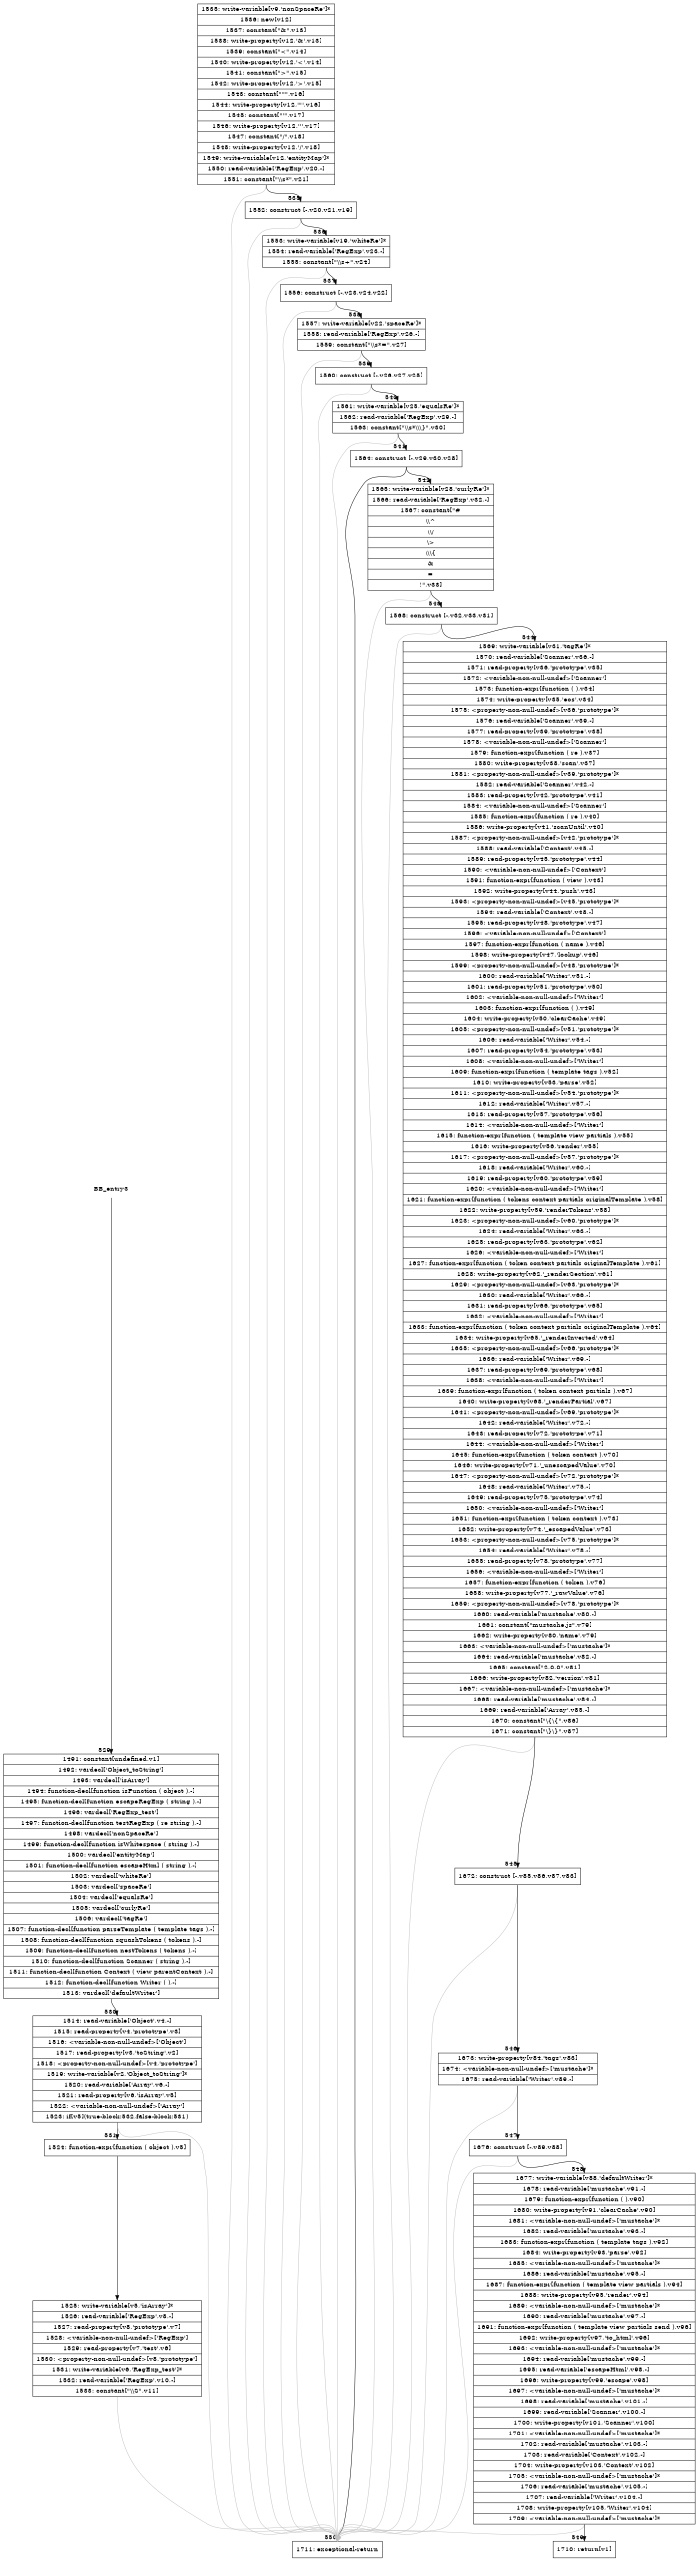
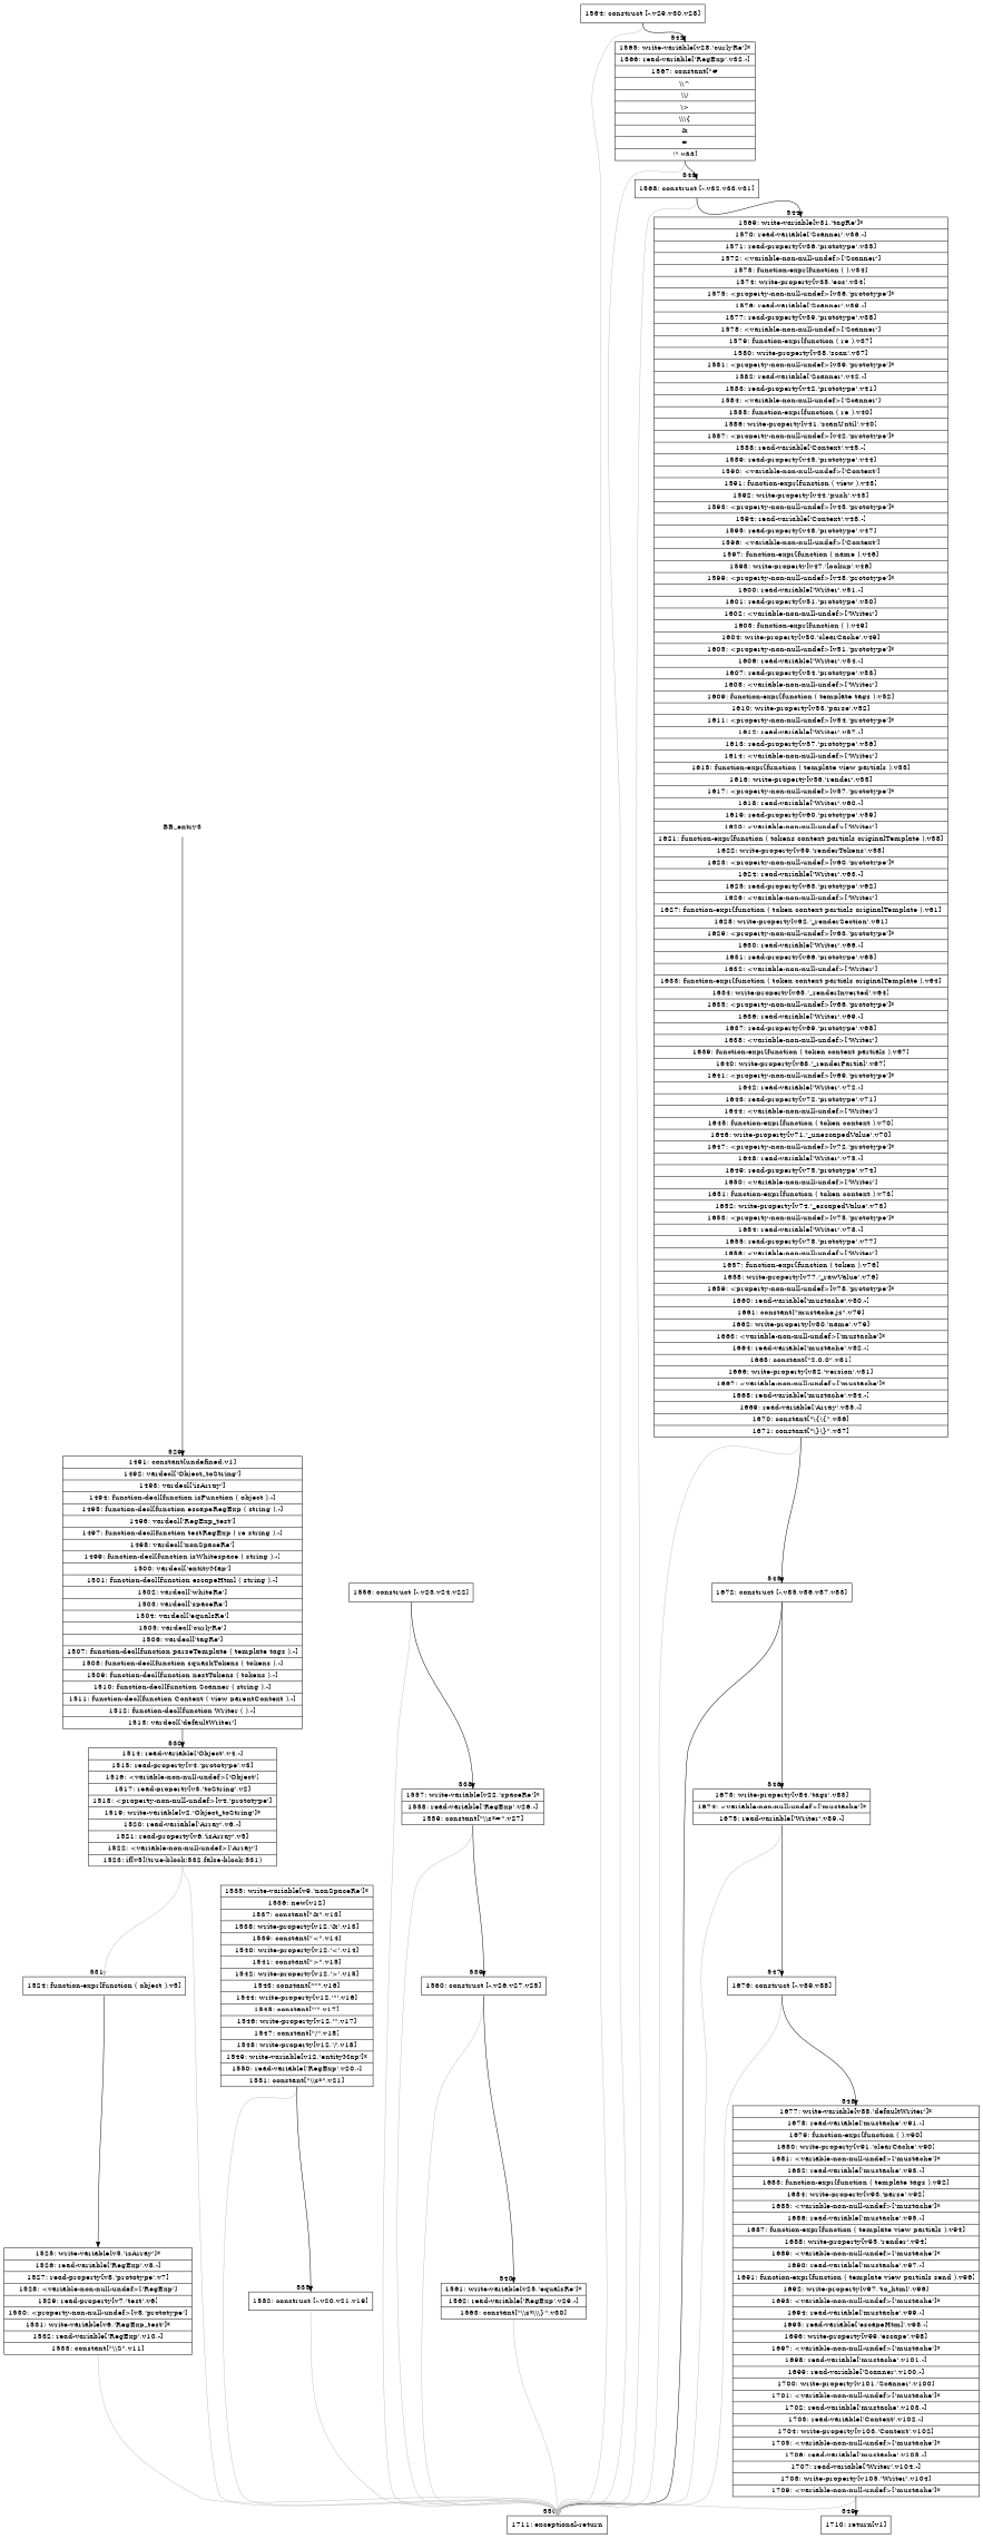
  digraph {
    rankdir=TD
    node [shape=record]
    edge [headport=n tailport=s]
    n1 [label=BB_entry3 shape=none]
    n2 [label="{1491: constant[undefined,v1]|1492: vardecl['Object_toString']|1493: vardecl['isArray']|1494: function-decl[function isFunction ( object ),-]|1495: function-decl[function escapeRegExp ( string ),-]|1496: vardecl['RegExp_test']|1497: function-decl[function testRegExp ( re string ),-]|1498: vardecl['nonSpaceRe']|1499: function-decl[function isWhitespace ( string ),-]|1500: vardecl['entityMap']|1501: function-decl[function escapeHtml ( string ),-]|1502: vardecl['whiteRe']|1503: vardecl['spaceRe']|1504: vardecl['equalsRe']|1505: vardecl['curlyRe']|1506: vardecl['tagRe']|1507: function-decl[function parseTemplate ( template tags ),-]|1508: function-decl[function squashTokens ( tokens ),-]|1509: function-decl[function nestTokens ( tokens ),-]|1510: function-decl[function Scanner ( string ),-]|1511: function-decl[function Context ( view parentContext ),-]|1512: function-decl[function Writer ( ),-]|1513: vardecl['defaultWriter']}"]
    n3 [label="{1514: read-variable['Object',v4,-]|1515: read-property[v4,'prototype',v3]|1516: \<variable-non-null-undef\>['Object']|1517: read-property[v3,'toString',v2]|1518: \<property-non-null-undef\>[v4,'prototype']|1519: write-variable[v2,'Object_toString']*|1520: read-variable['Array',v6,-]|1521: read-property[v6,'isArray',v5]|1522: \<variable-non-null-undef\>['Array']|1523: if[v5](true-block:532,false-block:531)}"]
    n4 [label="{1524: function-expr[function ( object ),v5]}"]
    n5 [label="{1711: exceptional-return}"]
    n6 [label="{1525: write-variable[v5,'isArray']*|1526: read-variable['RegExp',v8,-]|1527: read-property[v8,'prototype',v7]|1528: \<variable-non-null-undef\>['RegExp']|1529: read-property[v7,'test',v6]|1530: \<property-non-null-undef\>[v8,'prototype']|1531: write-variable[v6,'RegExp_test']*|1532: read-variable['RegExp',v10,-]|1533: constant[\"\\\\S\",v11]}"]
    n7 [label="{1535: write-variable[v9,'nonSpaceRe']*|1536: new[v12]|1537: constant[\"&amp;\",v13]|1538: write-property[v12,'&',v13]|1539: constant[\"&lt;\",v14]|1540: write-property[v12,'\<',v14]|1541: constant[\"&gt;\",v15]|1542: write-property[v12,'\>',v15]|1543: constant[\"&quot;\",v16]|1544: write-property[v12,'\"',v16]|1545: constant[\"&#39;\",v17]|1546: write-property[v12,''',v17]|1547: constant[\"&#x2F;\",v18]|1548: write-property[v12,'/',v18]|1549: write-variable[v12,'entityMap']*|1550: read-variable['RegExp',v20,-]|1551: constant[\"\\\\s*\",v21]}"]
    n8 [label="{1552: construct [-,v20,v21,v19]}"]
-   n9 [label="{1553: write-variable[v19,'whiteRe']*|1554: read-variable['RegExp',v23,-]|1555: constant[\"\\\\s+\",v24]}"]
    n10 [label="{1556: construct [-,v23,v24,v22]}"]
    n11 [label="{1557: write-variable[v22,'spaceRe']*|1558: read-variable['RegExp',v26,-]|1559: constant[\"\\\\s*=\",v27]}"]
    n12 [label="{1560: construct [-,v26,v27,v25]}"]
    n13 [label="{1561: write-variable[v25,'equalsRe']*|1562: read-variable['RegExp',v29,-]|1563: constant[\"\\\\s*\\\\\\\}\",v30]}"]
    n14 [label="{1564: construct [-,v29,v30,v28]}"]
    n15 [label="{1565: write-variable[v28,'curlyRe']*|1566: read-variable['RegExp',v32,-]|1567: constant[\"#|\\\\^|\\\\/|\\\>|\\\\\\\{|&|=|!\",v33]}"]
    n16 [label="{1568: construct [-,v32,v33,v31]}"]
    n17 [label="{1569: write-variable[v31,'tagRe']*|1570: read-variable['Scanner',v36,-]|1571: read-property[v36,'prototype',v35]|1572: \<variable-non-null-undef\>['Scanner']|1573: function-expr[function ( ),v34]|1574: write-property[v35,'eos',v34]|1575: \<property-non-null-undef\>[v36,'prototype']*|1576: read-variable['Scanner',v39,-]|1577: read-property[v39,'prototype',v38]|1578: \<variable-non-null-undef\>['Scanner']|1579: function-expr[function ( re ),v37]|1580: write-property[v38,'scan',v37]|1581: \<property-non-null-undef\>[v39,'prototype']*|1582: read-variable['Scanner',v42,-]|1583: read-property[v42,'prototype',v41]|1584: \<variable-non-null-undef\>['Scanner']|1585: function-expr[function ( re ),v40]|1586: write-property[v41,'scanUntil',v40]|1587: \<property-non-null-undef\>[v42,'prototype']*|1588: read-variable['Context',v45,-]|1589: read-property[v45,'prototype',v44]|1590: \<variable-non-null-undef\>['Context']|1591: function-expr[function ( view ),v43]|1592: write-property[v44,'push',v43]|1593: \<property-non-null-undef\>[v45,'prototype']*|1594: read-variable['Context',v48,-]|1595: read-property[v48,'prototype',v47]|1596: \<variable-non-null-undef\>['Context']|1597: function-expr[function ( name ),v46]|1598: write-property[v47,'lookup',v46]|1599: \<property-non-null-undef\>[v48,'prototype']*|1600: read-variable['Writer',v51,-]|1601: read-property[v51,'prototype',v50]|1602: \<variable-non-null-undef\>['Writer']|1603: function-expr[function ( ),v49]|1604: write-property[v50,'clearCache',v49]|1605: \<property-non-null-undef\>[v51,'prototype']*|1606: read-variable['Writer',v54,-]|1607: read-property[v54,'prototype',v53]|1608: \<variable-non-null-undef\>['Writer']|1609: function-expr[function ( template tags ),v52]|1610: write-property[v53,'parse',v52]|1611: \<property-non-null-undef\>[v54,'prototype']*|1612: read-variable['Writer',v57,-]|1613: read-property[v57,'prototype',v56]|1614: \<variable-non-null-undef\>['Writer']|1615: function-expr[function ( template view partials ),v55]|1616: write-property[v56,'render',v55]|1617: \<property-non-null-undef\>[v57,'prototype']*|1618: read-variable['Writer',v60,-]|1619: read-property[v60,'prototype',v59]|1620: \<variable-non-null-undef\>['Writer']|1621: function-expr[function ( tokens context partials originalTemplate ),v58]|1622: write-property[v59,'renderTokens',v58]|1623: \<property-non-null-undef\>[v60,'prototype']*|1624: read-variable['Writer',v63,-]|1625: read-property[v63,'prototype',v62]|1626: \<variable-non-null-undef\>['Writer']|1627: function-expr[function ( token context partials originalTemplate ),v61]|1628: write-property[v62,'_renderSection',v61]|1629: \<property-non-null-undef\>[v63,'prototype']*|1630: read-variable['Writer',v66,-]|1631: read-property[v66,'prototype',v65]|1632: \<variable-non-null-undef\>['Writer']|1633: function-expr[function ( token context partials originalTemplate ),v64]|1634: write-property[v65,'_renderInverted',v64]|1635: \<property-non-null-undef\>[v66,'prototype']*|1636: read-variable['Writer',v69,-]|1637: read-property[v69,'prototype',v68]|1638: \<variable-non-null-undef\>['Writer']|1639: function-expr[function ( token context partials ),v67]|1640: write-property[v68,'_renderPartial',v67]|1641: \<property-non-null-undef\>[v69,'prototype']*|1642: read-variable['Writer',v72,-]|1643: read-property[v72,'prototype',v71]|1644: \<variable-non-null-undef\>['Writer']|1645: function-expr[function ( token context ),v70]|1646: write-property[v71,'_unescapedValue',v70]|1647: \<property-non-null-undef\>[v72,'prototype']*|1648: read-variable['Writer',v75,-]|1649: read-property[v75,'prototype',v74]|1650: \<variable-non-null-undef\>['Writer']|1651: function-expr[function ( token context ),v73]|1652: write-property[v74,'_escapedValue',v73]|1653: \<property-non-null-undef\>[v75,'prototype']*|1654: read-variable['Writer',v78,-]|1655: read-property[v78,'prototype',v77]|1656: \<variable-non-null-undef\>['Writer']|1657: function-expr[function ( token ),v76]|1658: write-property[v77,'_rawValue',v76]|1659: \<property-non-null-undef\>[v78,'prototype']*|1660: read-variable['mustache',v80,-]|1661: constant[\"mustache.js\",v79]|1662: write-property[v80,'name',v79]|1663: \<variable-non-null-undef\>['mustache']*|1664: read-variable['mustache',v82,-]|1665: constant[\"2.0.0\",v81]|1666: write-property[v82,'version',v81]|1667: \<variable-non-null-undef\>['mustache']*|1668: read-variable['mustache',v84,-]|1669: read-variable['Array',v85,-]|1670: constant[\"\\\{\\\{\",v86]|1671: constant[\"\\\}\\\}\",v87]}"]
    n18 [label="{1672: construct [-,v85,v86,v87,v83]}"]
    n19 [label="{1673: write-property[v84,'tags',v83]|1674: \<variable-non-null-undef\>['mustache']*|1675: read-variable['Writer',v89,-]}"]
    n20 [label="{1676: construct [-,v89,v88]}"]
    n21 [label="{1677: write-variable[v88,'defaultWriter']*|1678: read-variable['mustache',v91,-]|1679: function-expr[function ( ),v90]|1680: write-property[v91,'clearCache',v90]|1681: \<variable-non-null-undef\>['mustache']*|1682: read-variable['mustache',v93,-]|1683: function-expr[function ( template tags ),v92]|1684: write-property[v93,'parse',v92]|1685: \<variable-non-null-undef\>['mustache']*|1686: read-variable['mustache',v95,-]|1687: function-expr[function ( template view partials ),v94]|1688: write-property[v95,'render',v94]|1689: \<variable-non-null-undef\>['mustache']*|1690: read-variable['mustache',v97,-]|1691: function-expr[function ( template view partials send ),v96]|1692: write-property[v97,'to_html',v96]|1693: \<variable-non-null-undef\>['mustache']*|1694: read-variable['mustache',v99,-]|1695: read-variable['escapeHtml',v98,-]|1696: write-property[v99,'escape',v98]|1697: \<variable-non-null-undef\>['mustache']*|1698: read-variable['mustache',v101,-]|1699: read-variable['Scanner',v100,-]|1700: write-property[v101,'Scanner',v100]|1701: \<variable-non-null-undef\>['mustache']*|1702: read-variable['mustache',v103,-]|1703: read-variable['Context',v102,-]|1704: write-property[v103,'Context',v102]|1705: \<variable-non-null-undef\>['mustache']*|1706: read-variable['mustache',v105,-]|1707: read-variable['Writer',v104,-]|1708: write-property[v105,'Writer',v104]|1709: \<variable-non-null-undef\>['mustache']*}"]
    n22 [label="{1710: return[v1]}"]
    n1 -> n2 [headlabel="    529"]
    n2 -> n3 [headlabel="      530"]
-   n3 -> n4 [headlabel="      531"]
+   n3 -> n4 [headlabel="      531" color=gray]
    n3 -> n5 [color=gray headlabel="      550"]
    n4 -> n6
    n6 -> n5 [color=gray]
    n7 -> n5 [color=gray]
    n7 -> n8 [headlabel="      535"]
    n8 -> n5 [color=gray]
-   n8 -> n9 [headlabel="      536"]
-   n9 -> n5 [color=gray]
-   n9 -> n10 [headlabel="      537"]
    n10 -> n5 [color=gray]
    n10 -> n11 [headlabel="      538"]
    n11 -> n5 [color=gray]
    n11 -> n12 [headlabel="      539"]
    n12 -> n5 [color=gray]
    n12 -> n13 [headlabel="      540"]
    n13 -> n5 [color=gray]
-   n13 -> n14 [headlabel="      541"]
-   n14 -> n5 [color=black]
+   n14 -> n5 [color=gray]
    n14 -> n15 [headlabel="      542"]
    n15 -> n5 [color=gray]
    n15 -> n16 [headlabel="      543"]
    n16 -> n5 [color=gray]
    n16 -> n17 [headlabel="      544"]
    n17 -> n5 [color=gray]
    n17 -> n18 [headlabel="      545"]
-   n18 -> n5 [color=gray]
+   n18 -> n5 [color=black]
    n18 -> n19 [headlabel="      546"]
    n19 -> n5 [color=gray]
    n19 -> n20 [headlabel="      547"]
    n20 -> n5 [color=gray]
    n20 -> n21 [headlabel="      548"]
    n21 -> n5 [color=gray]
    n21 -> n22 [headlabel="      549"]
  }
